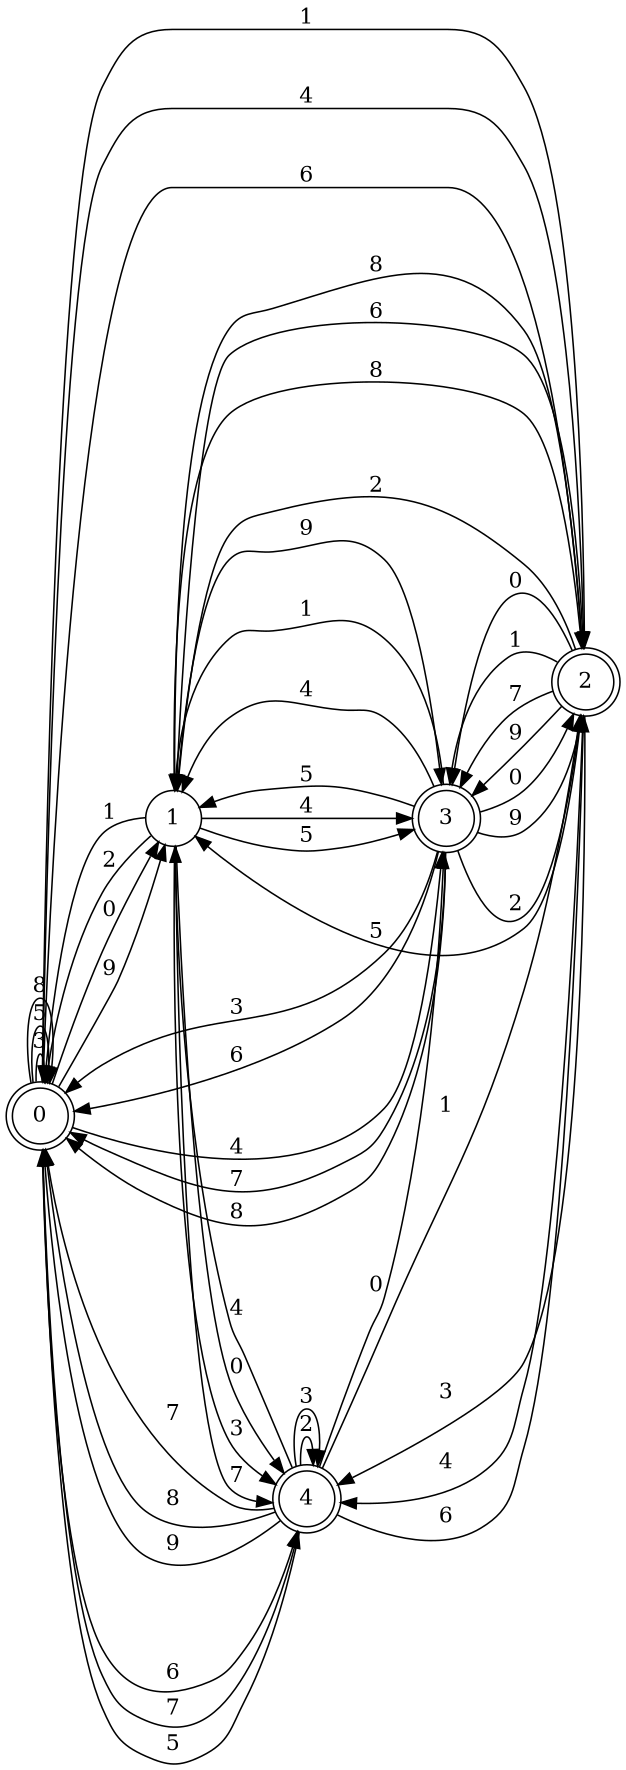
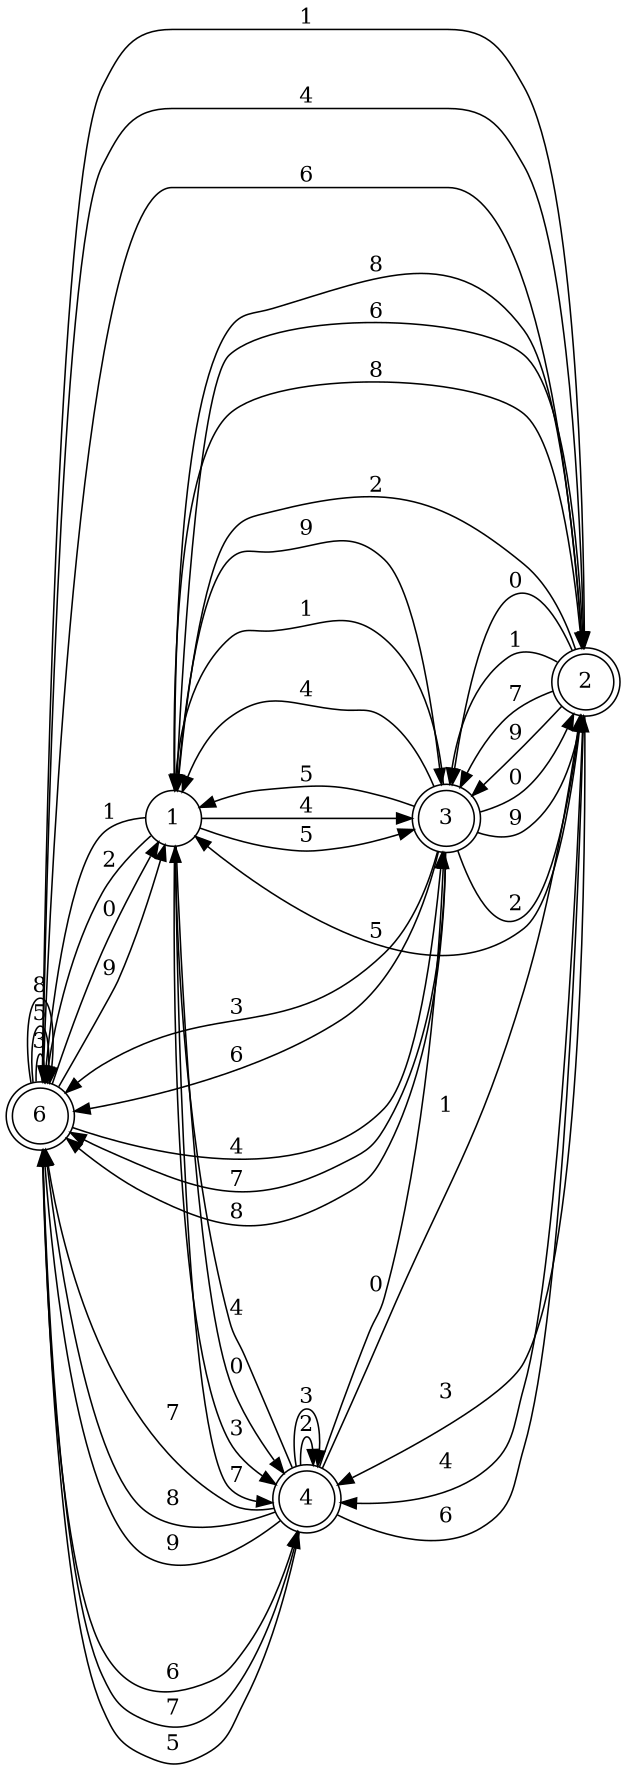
  digraph {
    rankdir=LR
    node [shape=doublecircle]
-   n1 [label=0]
+   n1 [label=6]
    n2 [label=1 shape=circle]
    n3 [label=2]
    n4 [label=3]
    n5 [label=4]
    n1 -> n1 [label=3]
    n1 -> n1 [label=5]
    n1 -> n1 [label=8]
    n1 -> n2 [label=0]
    n1 -> n2 [label=9]
    n1 -> n3 [label=1]
    n1 -> n3 [label=4]
    n1 -> n4 [label=4]
    n1 -> n5 [label=6]
    n1 -> n5 [label=7]
    n2 -> n1 [label=1]
    n2 -> n1 [label=2]
    n2 -> n3 [label=6]
    n2 -> n3 [label=8]
    n2 -> n4 [label=4]
    n2 -> n4 [label=5]
    n2 -> n4 [label=9]
    n2 -> n5 [label=0]
    n2 -> n5 [label=3]
    n2 -> n5 [label=7]
    n3 -> n1 [label=6]
    n3 -> n2 [label=2]
    n3 -> n2 [label=5]
    n3 -> n2 [label=8]
    n3 -> n4 [label=0]
    n3 -> n4 [label=1]
    n3 -> n4 [label=7]
    n3 -> n4 [label=9]
    n3 -> n5 [label=3]
    n3 -> n5 [label=4]
    n4 -> n1 [label=3]
    n4 -> n1 [label=6]
    n4 -> n1 [label=7]
    n4 -> n1 [label=8]
    n4 -> n2 [label=1]
    n4 -> n2 [label=4]
    n4 -> n2 [label=5]
    n4 -> n3 [label=0]
    n4 -> n3 [label=2]
    n4 -> n3 [label=9]
    n5 -> n1 [label=5]
    n5 -> n1 [label=7]
    n5 -> n1 [label=8]
    n5 -> n1 [label=9]
    n5 -> n2 [label=4]
    n5 -> n3 [label=1]
    n5 -> n3 [label=6]
    n5 -> n4 [label=0]
    n5 -> n5 [label=2]
    n5 -> n5 [label=3]
  }
